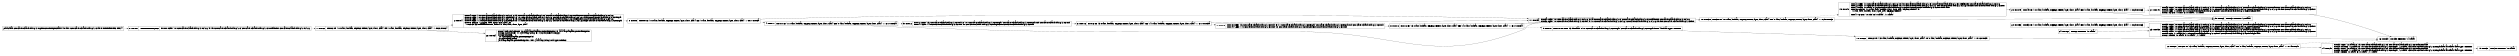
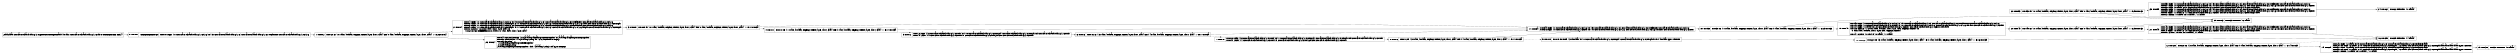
  digraph {
    rankdir=LR
    node [shape=record]
-   n1 [label="{0\:\ 0x0000|MTH_ENTER_OBJECT\l|0x0000: IGET  (r0 I:com.caverock.androidsvg.SVG$Svg) = (r5 I:com.caverock.androidsvg.SVG) com.caverock.androidsvg.SVG.rootElement com.caverock.androidsvg.SVG$Svg \l}"]
+   n1 [label="{0\:\ 0x0000|MTH_ENTER_BLOCK\l|0x0000: IGET  (r0 I:com.caverock.androidsvg.SVG$Svg) = (r5 I:com.caverock.androidsvg.SVG) com.caverock.androidsvg.SVG.rootElement com.caverock.androidsvg.SVG$Svg \l}"]
    n2 [label="{1\:\ 0x0002|0x0002: IF  (r0 I:?[int, boolean, OBJECT, ARRAY, byte, short, char]) == (0 ?[int, boolean, OBJECT, ARRAY, byte, short, char])  \-\> B:26:0x0064 \l}"]
    n3 [label="{2\:\ 0x0004|0x0004: IGET  (r0 I:com.caverock.androidsvg.SVG$Svg) = (r5 I:com.caverock.androidsvg.SVG) com.caverock.androidsvg.SVG.rootElement com.caverock.androidsvg.SVG$Svg \l0x0006: IGET  (r0 I:com.caverock.androidsvg.SVG$Length) = (r0 I:com.caverock.androidsvg.SVG$Svg) com.caverock.androidsvg.SVG.Svg.width com.caverock.androidsvg.SVG$Length \l0x0008: IGET  (r1 I:com.caverock.androidsvg.SVG$Svg) = (r5 I:com.caverock.androidsvg.SVG) com.caverock.androidsvg.SVG.rootElement com.caverock.androidsvg.SVG$Svg \l0x000a: IGET  (r1 I:com.caverock.androidsvg.SVG$Length) = (r1 I:com.caverock.androidsvg.SVG$Svg) com.caverock.androidsvg.SVG.Svg.height com.caverock.androidsvg.SVG$Length \l0x000c: CONST  (r2 I:?[int, float, short, byte, char]) = \l  (\-1082130432(0xffffffffbf800000, float:\-1.0) ?[int, float, short, byte, char])\l \l}"]
    n4 [label="{26\:\ 0x0064|0x0064: NEW_INSTANCE  (r0 I:java.lang.IllegalArgumentException) =  java.lang.IllegalArgumentException \l0x0066: CONST_STR  (r1 I:java.lang.String) =  \"SVG document is empty\" \l0x0068: INVOKE  \l  (r0 I:java.lang.IllegalArgumentException)\l  (r1 I:java.lang.String)\l java.lang.IllegalArgumentException.\<init\>(java.lang.String):void type: DIRECT \l}"]
    n5 [label="{3\:\ 0x000e|0x000e: IF  (r0 I:?[int, boolean, OBJECT, ARRAY, byte, short, char]) == (0 ?[int, boolean, OBJECT, ARRAY, byte, short, char])  \-\> B:17:0x003a \l}"]
    n6 [label="{4\:\ 0x0010|0x0010: IF  (r1 I:?[int, boolean, OBJECT, ARRAY, byte, short, char]) == (0 ?[int, boolean, OBJECT, ARRAY, byte, short, char])  \-\> B:17:0x003a \l}"]
    n7 [label="{17\:\ 0x003a|0x003a: IGET  (r0 I:com.caverock.androidsvg.SVG$Svg) = (r5 I:com.caverock.androidsvg.SVG) com.caverock.androidsvg.SVG.rootElement com.caverock.androidsvg.SVG$Svg \l0x003c: IGET  (r0 I:com.caverock.androidsvg.SVG$Box) = (r0 I:com.caverock.androidsvg.SVG$Svg) com.caverock.androidsvg.SVG.Svg.viewBox com.caverock.androidsvg.SVG$Box \l}"]
    n8 [label="{5\:\ 0x0012|0x0012: IGET  (r3 I:com.caverock.androidsvg.SVG$Unit) = (r0 I:com.caverock.androidsvg.SVG$Length) com.caverock.androidsvg.SVG.Length.unit com.caverock.androidsvg.SVG$Unit \l0x0014: SGET  (r4 I:com.caverock.androidsvg.SVG$Unit) =  com.caverock.androidsvg.SVG.Unit.percent com.caverock.androidsvg.SVG$Unit \l}"]
    n9 [label="{18\:\ 0x003e|0x003e: IF  (r0 I:?[int, boolean, OBJECT, ARRAY, byte, short, char]) == (0 ?[int, boolean, OBJECT, ARRAY, byte, short, char])  \-\> B:25:0x0063 \l}"]
    n10 [label="{6\:\ 0x0016|0x0016: IF  (r3 I:?[int, boolean, OBJECT, ARRAY, byte, short, char]) == (r4 I:?[int, boolean, OBJECT, ARRAY, byte, short, char])  \-\> B:17:0x003a \l}"]
    n11 [label="{7\:\ 0x0018|0x0018: IGET  (r3 I:com.caverock.androidsvg.SVG$Unit) = (r1 I:com.caverock.androidsvg.SVG$Length) com.caverock.androidsvg.SVG.Length.unit com.caverock.androidsvg.SVG$Unit \l0x001a: SGET  (r4 I:com.caverock.androidsvg.SVG$Unit) =  com.caverock.androidsvg.SVG.Unit.percent com.caverock.androidsvg.SVG$Unit \l}"]
    n12 [label="{8\:\ 0x001c|0x001c: IF  (r3 I:?[int, boolean, OBJECT, ARRAY, byte, short, char]) == (r4 I:?[int, boolean, OBJECT, ARRAY, byte, short, char])  \-\> B:17:0x003a \l}"]
    n13 [label="{9\:\ 0x001e|0x001e: INVOKE  (r3 I:boolean) = (r0 I:com.caverock.androidsvg.SVG$Length) com.caverock.androidsvg.SVG.Length.isZero():boolean type: VIRTUAL \l}"]
    n14 [label="{10\:\ 0x0022|0x0022: IF  (r3 I:?[int, boolean, OBJECT, ARRAY, byte, short, char]) != (0 ?[int, boolean, OBJECT, ARRAY, byte, short, char])  \-\> B:16:0x0039 \l}"]
    n15 [label="{16\:\ 0x0039|0x0039: RETURN  (r4 I:float) \l}"]
    n16 [label="{12\:\ 0x0028|0x0028: IF  (r3 I:?[int, boolean, OBJECT, ARRAY, byte, short, char]) == (0 ?[int, boolean, OBJECT, ARRAY, byte, short, char])  \-\> B:14:0x002b \l}"]
    n17 [label="{14\:\ 0x002b|0x002b: IGET  (r2 I:float) = (r5 I:com.caverock.androidsvg.SVG) com.caverock.androidsvg.SVG.renderDPI float \l0x002d: INVOKE  (r0 I:float) = (r0 I:com.caverock.androidsvg.SVG$Length), (r2 I:float) com.caverock.androidsvg.SVG.Length.floatValue(float):float type: VIRTUAL \l0x0031: IGET  (r2 I:float) = (r5 I:com.caverock.androidsvg.SVG) com.caverock.androidsvg.SVG.renderDPI float \l0x0033: INVOKE  (r1 I:float) = (r1 I:com.caverock.androidsvg.SVG$Length), (r2 I:float) com.caverock.androidsvg.SVG.Length.floatValue(float):float type: VIRTUAL \l0x0037: ARITH  (r0 I:float) = (r0 I:float) \/ (r1 I:float) \l}"]
    n18 [label="{15\:\ 0x0038|0x0038: RETURN  (r0 I:float) \l}"]
    n19 [label="{19\:\ 0x0040|0x0040: IGET  (r0 I:com.caverock.androidsvg.SVG$Svg) = (r5 I:com.caverock.androidsvg.SVG) com.caverock.androidsvg.SVG.rootElement com.caverock.androidsvg.SVG$Svg \l0x0042: IGET  (r0 I:com.caverock.androidsvg.SVG$Box) = (r0 I:com.caverock.androidsvg.SVG$Svg) com.caverock.androidsvg.SVG.Svg.viewBox com.caverock.androidsvg.SVG$Box \l0x0044: IGET  (r0 I:float) = (r0 I:com.caverock.androidsvg.SVG$Box) com.caverock.androidsvg.SVG.Box.width float \l0x0046: CONST  (r1 I:?[int, float, boolean, short, byte, char, OBJECT, ARRAY]) = \l  (0 ?[int, float, boolean, short, byte, char, OBJECT, ARRAY])\l \l0x0047: CMP_L  (r0 I:int) = (r0 I:float), (r1 I:float) \l}"]
    n20 [label="{25\:\ 0x0063|0x0063: RETURN  (r2 I:float) \l}"]
    n21 [label="{20\:\ 0x0049|0x0049: IF  (r0 I:?[int, boolean, OBJECT, ARRAY, byte, short, char]) == (0 ?[int, boolean, OBJECT, ARRAY, byte, short, char])  \-\> B:25:0x0063 \l}"]
    n22 [label="{21\:\ 0x004b|0x004b: IGET  (r0 I:com.caverock.androidsvg.SVG$Svg) = (r5 I:com.caverock.androidsvg.SVG) com.caverock.androidsvg.SVG.rootElement com.caverock.androidsvg.SVG$Svg \l0x004d: IGET  (r0 I:com.caverock.androidsvg.SVG$Box) = (r0 I:com.caverock.androidsvg.SVG$Svg) com.caverock.androidsvg.SVG.Svg.viewBox com.caverock.androidsvg.SVG$Box \l0x004f: IGET  (r0 I:float) = (r0 I:com.caverock.androidsvg.SVG$Box) com.caverock.androidsvg.SVG.Box.height float \l0x0051: CMP_L  (r0 I:int) = (r0 I:float), (r1 I:float) \l}"]
    n23 [label="{22\:\ 0x0053|0x0053: IF  (r0 I:?[int, boolean, OBJECT, ARRAY, byte, short, char]) == (0 ?[int, boolean, OBJECT, ARRAY, byte, short, char])  \-\> B:25:0x0063 \l}"]
    n24 [label="{23\:\ 0x0055|0x0055: IGET  (r0 I:com.caverock.androidsvg.SVG$Svg) = (r5 I:com.caverock.androidsvg.SVG) com.caverock.androidsvg.SVG.rootElement com.caverock.androidsvg.SVG$Svg \l0x0057: IGET  (r0 I:com.caverock.androidsvg.SVG$Box) = (r0 I:com.caverock.androidsvg.SVG$Svg) com.caverock.androidsvg.SVG.Svg.viewBox com.caverock.androidsvg.SVG$Box \l0x0059: IGET  (r0 I:float) = (r0 I:com.caverock.androidsvg.SVG$Box) com.caverock.androidsvg.SVG.Box.width float \l0x005b: IGET  (r1 I:com.caverock.androidsvg.SVG$Svg) = (r5 I:com.caverock.androidsvg.SVG) com.caverock.androidsvg.SVG.rootElement com.caverock.androidsvg.SVG$Svg \l0x005d: IGET  (r1 I:com.caverock.androidsvg.SVG$Box) = (r1 I:com.caverock.androidsvg.SVG$Svg) com.caverock.androidsvg.SVG.Svg.viewBox com.caverock.androidsvg.SVG$Box \l0x005f: IGET  (r1 I:float) = (r1 I:com.caverock.androidsvg.SVG$Box) com.caverock.androidsvg.SVG.Box.height float \l0x0061: ARITH  (r0 I:float) = (r0 I:float) \/ (r1 I:float) \l}"]
    n25 [label="{24\:\ 0x0062|0x0062: RETURN  (r0 I:float) \l}"]
    n26 [label="{public float com.caverock.androidsvg.SVG.getDocumentAspectRatio((r5 'this' I:com.caverock.androidsvg.SVG A[IMMUTABLE_TYPE, THIS])) }"]
    n1 -> n2
    n2 -> n3 [style=dashed]
    n2 -> n4
    n3 -> n5
    n5 -> n6 [style=dashed]
    n5 -> n7
    n6 -> n7
    n6 -> n8 [style=dashed]
    n7 -> n9
    n8 -> n10
    n9 -> n19 [style=dashed]
    n9 -> n20
    n10 -> n7
    n10 -> n11 [style=dashed]
    n11 -> n12
    n12 -> n7
    n12 -> n13 [style=dashed]
    n13 -> n14
    n14 -> n15
    n16 -> n15 [style=dashed]
    n16 -> n17
    n17 -> n18
    n19 -> n21
    n21 -> n20
    n21 -> n22 [style=dashed]
    n22 -> n15
    n23 -> n20
    n23 -> n24 [style=dashed]
-   n25 -> n24
+   n24 -> n25
    n26 -> n1
  }
